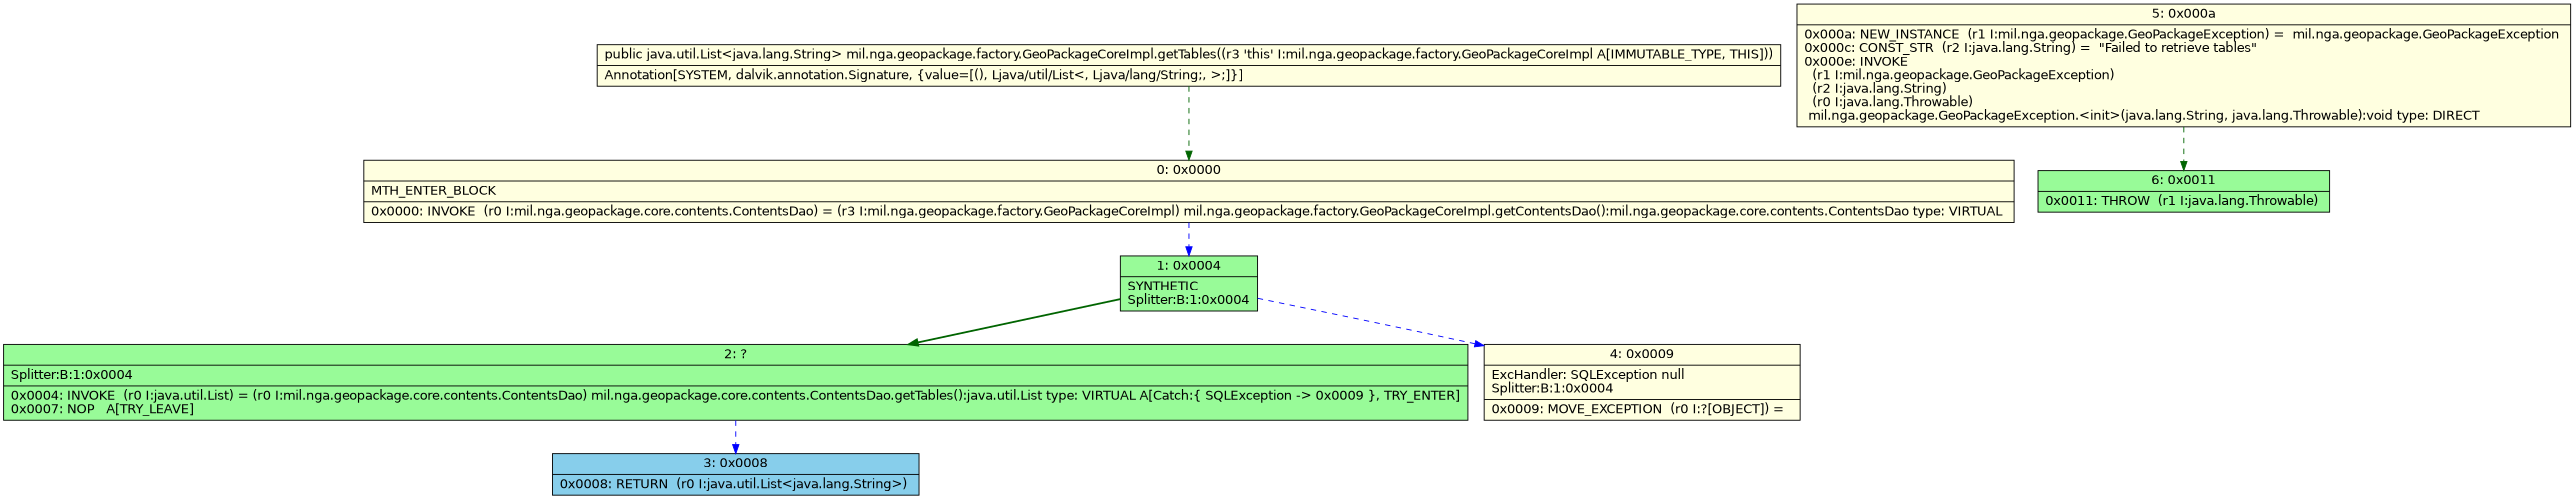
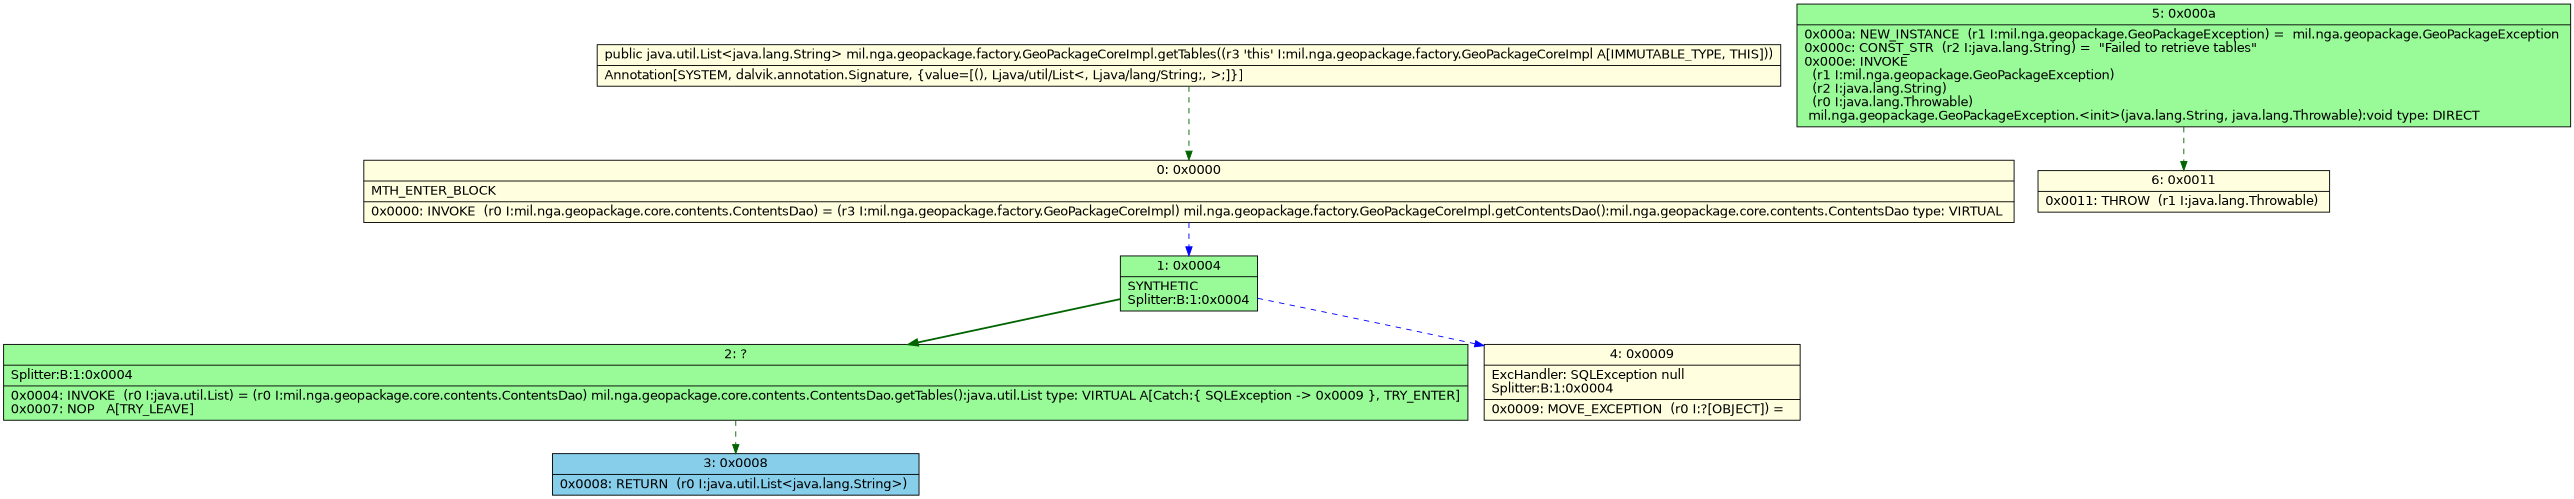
  digraph {
    fontname="DejaVu Sans"
    node [fillcolor=palegreen fontname="DejaVu Sans" shape=record style=filled]
    edge [color=darkgreen fontname="DejaVu Sans" style=dashed]
    n1 [fillcolor=lightyellow label="{0\:\ 0x0000|MTH_ENTER_BLOCK\l|0x0000: INVOKE  (r0 I:mil.nga.geopackage.core.contents.ContentsDao) = (r3 I:mil.nga.geopackage.factory.GeoPackageCoreImpl) mil.nga.geopackage.factory.GeoPackageCoreImpl.getContentsDao():mil.nga.geopackage.core.contents.ContentsDao type: VIRTUAL \l}"]
    n2 [label="{1\:\ 0x0004|SYNTHETIC\lSplitter:B:1:0x0004\l}"]
    n3 [label="{2\:\ ?|Splitter:B:1:0x0004\l|0x0004: INVOKE  (r0 I:java.util.List) = (r0 I:mil.nga.geopackage.core.contents.ContentsDao) mil.nga.geopackage.core.contents.ContentsDao.getTables():java.util.List type: VIRTUAL A[Catch:\{ SQLException \-\> 0x0009 \}, TRY_ENTER]\l0x0007: NOP   A[TRY_LEAVE]\l}"]
    n4 [fillcolor=lightyellow label="{4\:\ 0x0009|ExcHandler: SQLException null\lSplitter:B:1:0x0004\l|0x0009: MOVE_EXCEPTION  (r0 I:?[OBJECT]) =  \l}"]
    n5 [fillcolor=skyblue label="{3\:\ 0x0008|0x0008: RETURN  (r0 I:java.util.List\<java.lang.String\>) \l}"]
-   n6 [fillcolor=lightyellow label="{5\:\ 0x000a|0x000a: NEW_INSTANCE  (r1 I:mil.nga.geopackage.GeoPackageException) =  mil.nga.geopackage.GeoPackageException \l0x000c: CONST_STR  (r2 I:java.lang.String) =  \"Failed to retrieve tables\" \l0x000e: INVOKE  \l  (r1 I:mil.nga.geopackage.GeoPackageException)\l  (r2 I:java.lang.String)\l  (r0 I:java.lang.Throwable)\l mil.nga.geopackage.GeoPackageException.\<init\>(java.lang.String, java.lang.Throwable):void type: DIRECT \l}"]
-   n7 [label="{6\:\ 0x0011|0x0011: THROW  (r1 I:java.lang.Throwable) \l}"]
+   n6 [label="{5\:\ 0x000a|0x000a: NEW_INSTANCE  (r1 I:mil.nga.geopackage.GeoPackageException) =  mil.nga.geopackage.GeoPackageException \l0x000c: CONST_STR  (r2 I:java.lang.String) =  \"Failed to retrieve tables\" \l0x000e: INVOKE  \l  (r1 I:mil.nga.geopackage.GeoPackageException)\l  (r2 I:java.lang.String)\l  (r0 I:java.lang.Throwable)\l mil.nga.geopackage.GeoPackageException.\<init\>(java.lang.String, java.lang.Throwable):void type: DIRECT \l}"]
+   n7 [fillcolor=lightyellow label="{6\:\ 0x0011|0x0011: THROW  (r1 I:java.lang.Throwable) \l}"]
    n8 [fillcolor=lightyellow label="{public java.util.List\<java.lang.String\> mil.nga.geopackage.factory.GeoPackageCoreImpl.getTables((r3 'this' I:mil.nga.geopackage.factory.GeoPackageCoreImpl A[IMMUTABLE_TYPE, THIS]))  | Annotation[SYSTEM, dalvik.annotation.Signature, \{value=[(), Ljava\/util\/List\<, Ljava\/lang\/String;, \>;]\}]\l}"]
    n1 -> n2 [color=blue]
    n2 -> n3 [style=bold]
    n2 -> n4 [color=blue]
-   n3 -> n5 [color=blue]
+   n3 -> n5
    n6 -> n7
    n8 -> n1
  }
